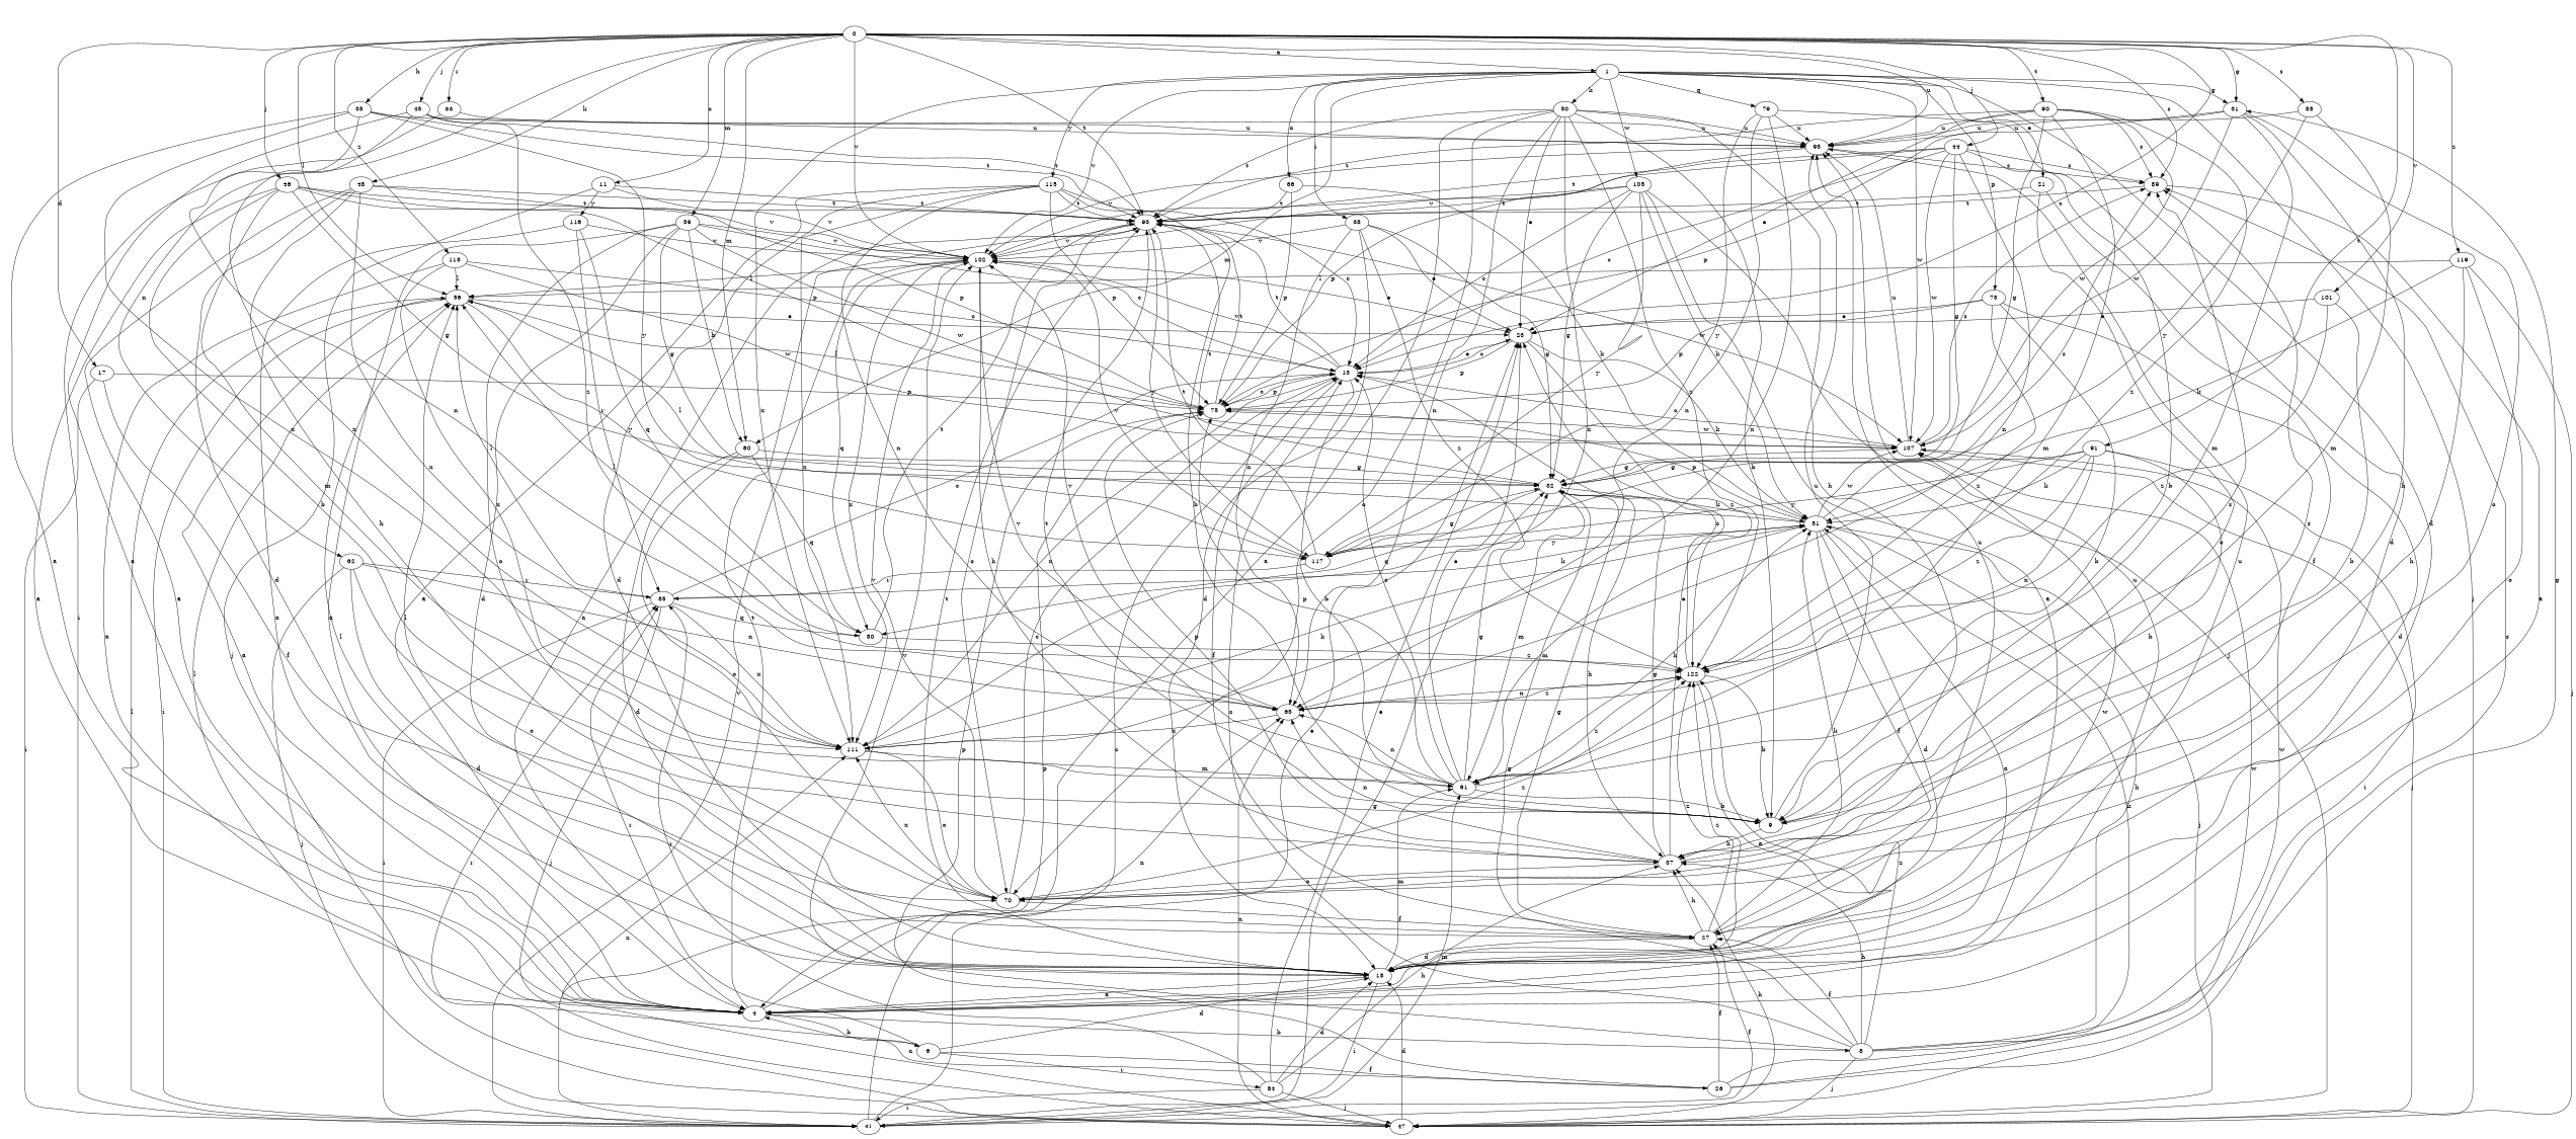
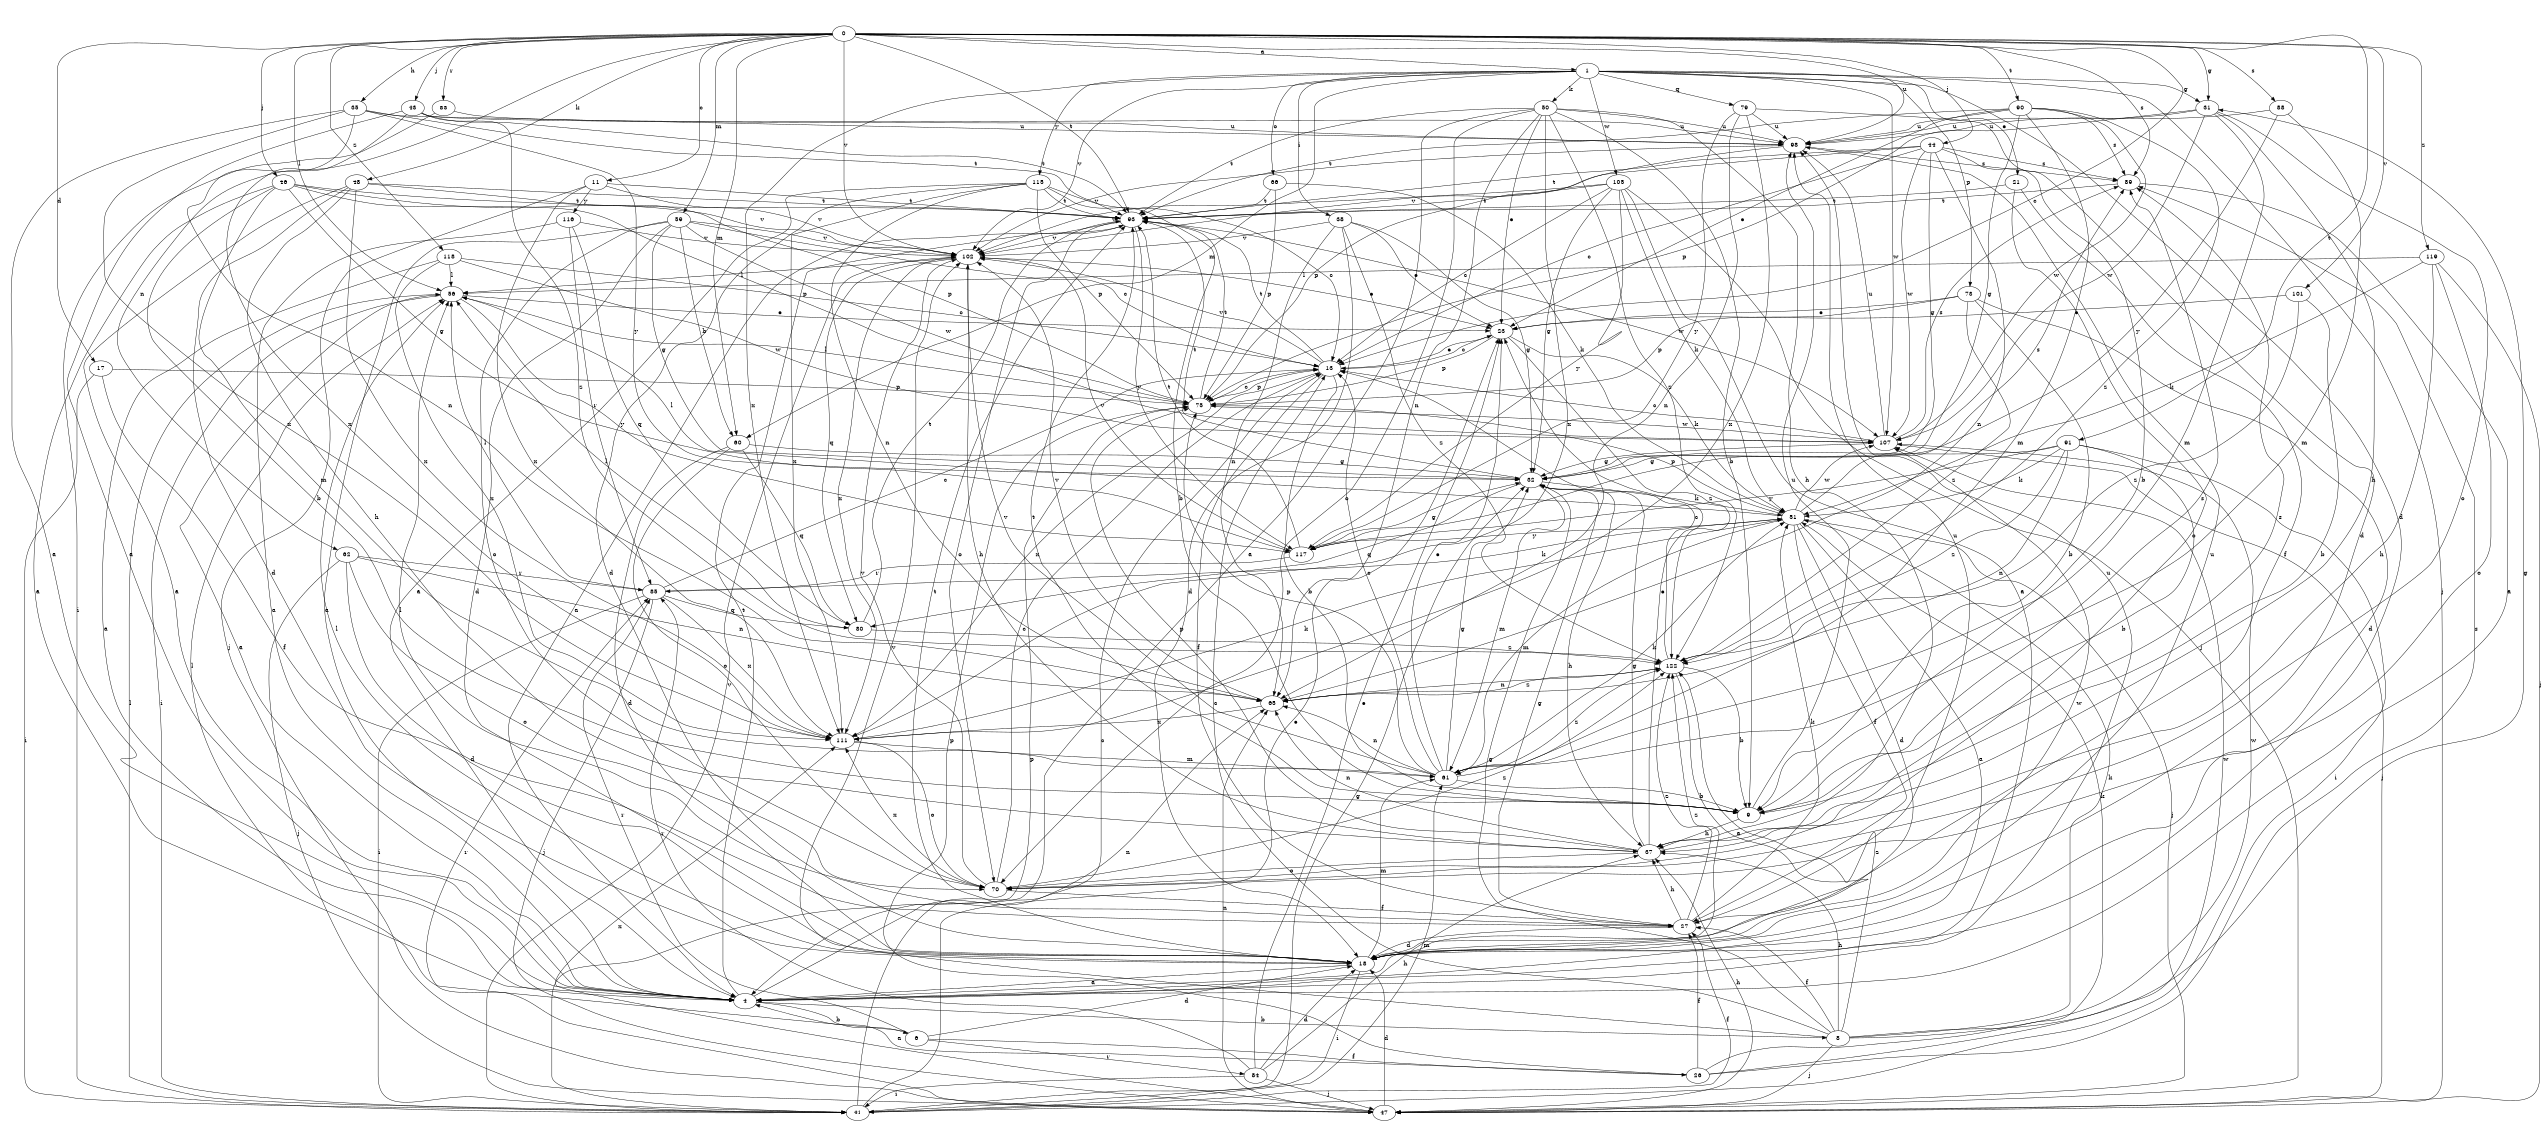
  strict digraph {
    0
    1
    11
    13
    17
    31
    35
    43
    44
    46
    48
    56
    59
    60
    62
    83
    88
    89
    90
    91
    93
    98
    101
    102
    118
    119
    18
    21
    38
    47
    50
    66
    73
    79
    105
    107
    111
    115
    116
    27
    9
    23
    75
    41
    37
    61
    70
    4
    65
    117
    122
    32
    80
    85
    51
    6
    8
    26
    84
    0 -> 1 [label=a]
    0 -> 11 [label=c]
    0 -> 13 [label=c]
    0 -> 17 [label=d]
    0 -> 31 [label=g]
    0 -> 35 [label=h]
    0 -> 43 [label=j]
    0 -> 44 [label=j]
    0 -> 46 [label=j]
    0 -> 48 [label=k]
    0 -> 56 [label=l]
    0 -> 59 [label=m]
    0 -> 60 [label=m]
    0 -> 62 [label=n]
    0 -> 83 [label=r]
    0 -> 88 [label=s]
    0 -> 89 [label=s]
    0 -> 90 [label=t]
    0 -> 91 [label=t]
    0 -> 93 [label=t]
    0 -> 98 [label=u]
    0 -> 101 [label=v]
    0 -> 102 [label=v]
    0 -> 118 [label=z]
    0 -> 119 [label=z]
    1 -> 31 [label=g]
    1 -> 60 [label=m]
    1 -> 102 [label=v]
    1 -> 18 [label=d]
    1 -> 21 [label=e]
    1 -> 38 [label=i]
    1 -> 47 [label=j]
    1 -> 50 [label=k]
    1 -> 66 [label=o]
    1 -> 73 [label=p]
    1 -> 79 [label=q]
    1 -> 105 [label=w]
    1 -> 107 [label=w]
    1 -> 111 [label=x]
    1 -> 115 [label=y]
    11 -> 93 [label=t]
    11 -> 102 [label=v]
    11 -> 47 [label=j]
+   11 -> 111 [label=x]
    11 -> 116 [label=y]
    13 -> 93 [label=t]
    13 -> 102 [label=v]
    13 -> 111 [label=x]
    13 -> 27 [label=f]
    13 -> 9 [label=b]
    13 -> 23 [label=e]
    13 -> 75 [label=p]
    17 -> 27 [label=f]
    17 -> 75 [label=p]
    17 -> 41 [label=i]
    31 -> 98 [label=u]
    31 -> 107 [label=w]
    31 -> 75 [label=p]
    31 -> 37 [label=h]
    31 -> 61 [label=m]
    31 -> 70 [label=o]
    35 -> 93 [label=t]
    35 -> 98 [label=u]
    35 -> 111 [label=x]
    35 -> 4 [label=a]
    35 -> 65 [label=n]
    35 -> 117 [label=y]
    43 -> 93 [label=t]
    43 -> 98 [label=u]
    43 -> 111 [label=x]
    43 -> 4 [label=a]
    43 -> 122 [label=z]
    44 -> 13 [label=c]
    44 -> 89 [label=s]
    44 -> 93 [label=t]
    44 -> 102 [label=v]
    44 -> 107 [label=w]
    44 -> 9 [label=b]
    44 -> 65 [label=n]
    44 -> 32 [label=g]
    46 -> 93 [label=t]
    46 -> 102 [label=v]
    46 -> 9 [label=b]
    46 -> 75 [label=p]
    46 -> 61 [label=m]
    46 -> 4 [label=a]
    46 -> 32 [label=g]
    48 -> 93 [label=t]
    48 -> 18 [label=d]
    48 -> 111 [label=x]
    48 -> 75 [label=p]
    48 -> 37 [label=h]
    48 -> 4 [label=a]
    56 -> 23 [label=e]
    56 -> 41 [label=i]
    56 -> 4 [label=a]
    56 -> 117 [label=y]
    59 -> 13 [label=c]
    59 -> 60 [label=b]
    59 -> 102 [label=v]
    59 -> 18 [label=d]
    59 -> 107 [label=w]
    59 -> 70 [label=o]
    59 -> 4 [label=a]
    59 -> 32 [label=g]
    60 -> 18 [label=d]
    60 -> 70 [label=o]
    60 -> 32 [label=g]
    60 -> 80 [label=q]
    62 -> 18 [label=d]
    62 -> 47 [label=j]
    62 -> 70 [label=o]
    62 -> 65 [label=n]
    62 -> 85 [label=r]
    83 -> 98 [label=u]
    83 -> 41 [label=i]
    88 -> 98 [label=u]
    88 -> 61 [label=m]
    88 -> 117 [label=y]
    89 -> 93 [label=t]
    89 -> 4 [label=a]
    90 -> 89 [label=s]
    90 -> 93 [label=t]
    90 -> 98 [label=u]
    90 -> 107 [label=w]
    90 -> 23 [label=e]
    90 -> 61 [label=m]
    90 -> 122 [label=z]
    90 -> 32 [label=g]
    91 -> 9 [label=b]
    91 -> 41 [label=i]
    91 -> 65 [label=n]
    91 -> 117 [label=y]
    91 -> 122 [label=z]
    91 -> 32 [label=g]
    91 -> 51 [label=k]
    93 -> 102 [label=v]
    93 -> 107 [label=w]
    93 -> 70 [label=o]
    93 -> 4 [label=a]
    93 -> 117 [label=y]
    98 -> 89 [label=s]
    98 -> 102 [label=v]
    98 -> 75 [label=p]
    101 -> 9 [label=b]
    101 -> 23 [label=e]
    101 -> 122 [label=z]
    102 -> 56 [label=l]
    102 -> 111 [label=x]
    102 -> 23 [label=e]
    102 -> 37 [label=h]
    102 -> 80 [label=q]
    118 -> 13 [label=c]
    118 -> 56 [label=l]
    118 -> 107 [label=w]
    118 -> 111 [label=x]
    118 -> 4 [label=a]
    119 -> 56 [label=l]
    119 -> 47 [label=j]
    119 -> 37 [label=h]
    119 -> 70 [label=o]
    119 -> 51 [label=k]
    18 -> 56 [label=l]
    18 -> 93 [label=t]
    18 -> 98 [label=u]
    18 -> 107 [label=w]
    18 -> 41 [label=i]
    18 -> 61 [label=m]
    18 -> 4 [label=a]
    18 -> 122 [label=z]
    21 -> 93 [label=t]
    21 -> 27 [label=f]
    21 -> 70 [label=o]
    38 -> 102 [label=v]
    38 -> 18 [label=d]
    38 -> 23 [label=e]
    38 -> 65 [label=n]
    38 -> 122 [label=z]
    38 -> 32 [label=g]
    47 -> 18 [label=d]
    47 -> 111 [label=x]
    47 -> 37 [label=h]
    47 -> 65 [label=n]
    47 -> 85 [label=r]
    50 -> 93 [label=t]
    50 -> 98 [label=u]
    50 -> 111 [label=x]
    50 -> 9 [label=b]
    50 -> 23 [label=e]
    50 -> 37 [label=h]
    50 -> 70 [label=o]
    50 -> 4 [label=a]
    50 -> 65 [label=n]
    50 -> 122 [label=z]
    66 -> 93 [label=t]
    66 -> 75 [label=p]
    66 -> 51 [label=k]
    73 -> 18 [label=d]
    73 -> 9 [label=b]
    73 -> 23 [label=e]
    73 -> 75 [label=p]
    73 -> 122 [label=z]
    79 -> 98 [label=u]
    79 -> 18 [label=d]
    79 -> 111 [label=x]
    79 -> 65 [label=n]
    79 -> 117 [label=y]
    105 -> 13 [label=c]
    105 -> 93 [label=t]
    105 -> 102 [label=v]
    105 -> 47 [label=j]
    105 -> 4 [label=a]
    105 -> 117 [label=y]
    105 -> 32 [label=g]
    105 -> 51 [label=k]
    107 -> 13 [label=c]
    107 -> 89 [label=s]
    107 -> 98 [label=u]
    107 -> 47 [label=j]
    107 -> 32 [label=g]
    111 -> 61 [label=m]
    111 -> 70 [label=o]
    111 -> 51 [label=k]
    115 -> 13 [label=c]
    115 -> 93 [label=t]
    115 -> 18 [label=d]
    115 -> 111 [label=x]
    115 -> 9 [label=b]
    115 -> 75 [label=p]
    115 -> 4 [label=a]
    115 -> 65 [label=n]
    116 -> 102 [label=v]
    116 -> 4 [label=a]
    116 -> 80 [label=q]
    116 -> 85 [label=r]
    27 -> 56 [label=l]
    27 -> 98 [label=u]
    27 -> 18 [label=d]
    27 -> 37 [label=h]
    27 -> 122 [label=z]
    27 -> 32 [label=g]
    27 -> 51 [label=k]
    9 -> 89 [label=s]
    9 -> 93 [label=t]
    9 -> 98 [label=u]
    9 -> 37 [label=h]
    23 -> 13 [label=c]
    23 -> 75 [label=p]
    23 -> 122 [label=z]
    23 -> 51 [label=k]
    75 -> 13 [label=c]
    75 -> 56 [label=l]
    75 -> 93 [label=t]
    75 -> 107 [label=w]
    41 -> 13 [label=c]
    41 -> 56 [label=l]
    41 -> 102 [label=v]
    41 -> 27 [label=f]
    41 -> 23 [label=e]
    41 -> 75 [label=p]
    41 -> 61 [label=m]
    41 -> 32 [label=g]
    37 -> 89 [label=s]
    37 -> 23 [label=e]
    37 -> 75 [label=p]
    37 -> 70 [label=o]
    37 -> 65 [label=n]
    37 -> 32 [label=g]
    61 -> 13 [label=c]
    61 -> 102 [label=v]
    61 -> 9 [label=b]
    61 -> 23 [label=e]
    61 -> 75 [label=p]
    61 -> 65 [label=n]
    61 -> 122 [label=z]
    61 -> 32 [label=g]
    61 -> 51 [label=k]
    70 -> 13 [label=c]
    70 -> 102 [label=v]
    70 -> 111 [label=x]
    70 -> 27 [label=f]
    70 -> 122 [label=z]
    4 -> 93 [label=t]
    4 -> 98 [label=u]
    4 -> 65 [label=n]
    4 -> 6 [label=b]
    4 -> 8 [label=b]
    65 -> 102 [label=v]
    65 -> 111 [label=x]
    65 -> 122 [label=z]
    117 -> 93 [label=t]
    117 -> 102 [label=v]
    117 -> 32 [label=g]
    117 -> 85 [label=r]
    122 -> 13 [label=c]
    122 -> 9 [label=b]
    122 -> 4 [label=a]
    122 -> 65 [label=n]
    32 -> 93 [label=t]
    32 -> 37 [label=h]
    32 -> 61 [label=m]
    32 -> 80 [label=q]
    32 -> 51 [label=k]
    80 -> 56 [label=l]
    80 -> 93 [label=t]
    80 -> 122 [label=z]
    85 -> 13 [label=c]
    85 -> 56 [label=l]
    85 -> 47 [label=j]
    85 -> 111 [label=x]
    85 -> 41 [label=i]
    85 -> 80 [label=q]
    85 -> 51 [label=k]
    51 -> 56 [label=l]
    51 -> 89 [label=s]
    51 -> 18 [label=d]
    51 -> 47 [label=j]
    51 -> 107 [label=w]
    51 -> 27 [label=f]
    51 -> 75 [label=p]
    51 -> 61 [label=m]
    51 -> 4 [label=a]
    51 -> 117 [label=y]
    6 -> 56 [label=l]
    6 -> 18 [label=d]
    6 -> 85 [label=r]
    6 -> 26 [label=f]
    6 -> 84 [label=r]
    8 -> 13 [label=c]
    8 -> 31 [label=g]
    8 -> 102 [label=v]
    8 -> 47 [label=j]
    8 -> 107 [label=w]
    8 -> 27 [label=f]
    8 -> 37 [label=h]
    8 -> 122 [label=z]
    8 -> 32 [label=g]
    8 -> 51 [label=k]
    26 -> 89 [label=s]
    26 -> 107 [label=w]
    26 -> 27 [label=f]
    26 -> 75 [label=p]
    26 -> 4 [label=a]
    26 -> 51 [label=k]
    84 -> 18 [label=d]
    84 -> 47 [label=j]
    84 -> 23 [label=e]
    84 -> 41 [label=i]
    84 -> 37 [label=h]
    84 -> 85 [label=r]
  }
